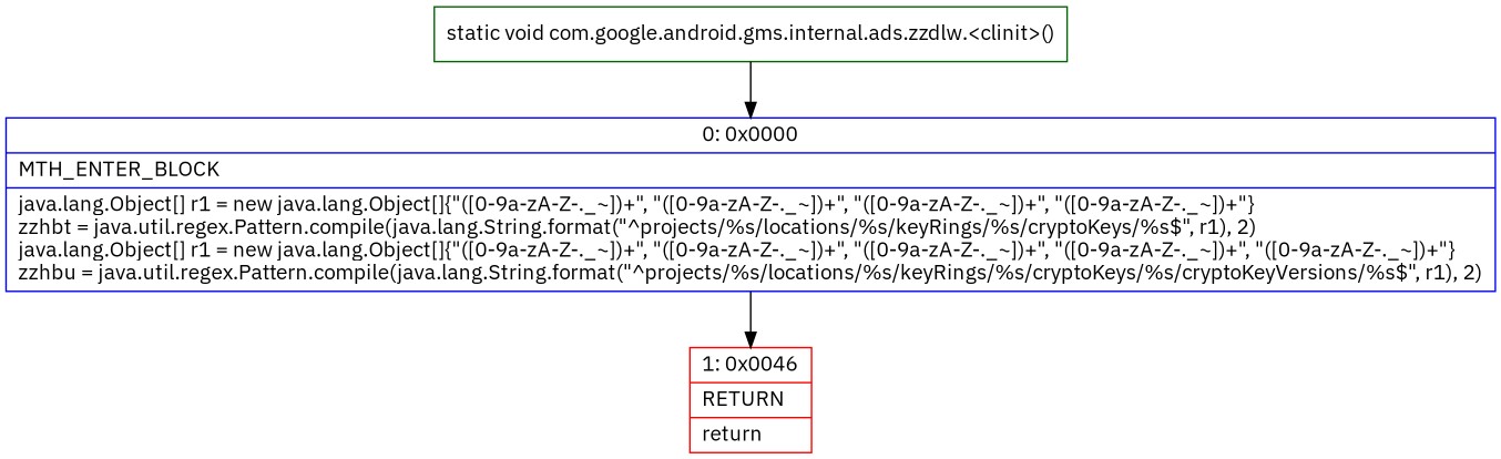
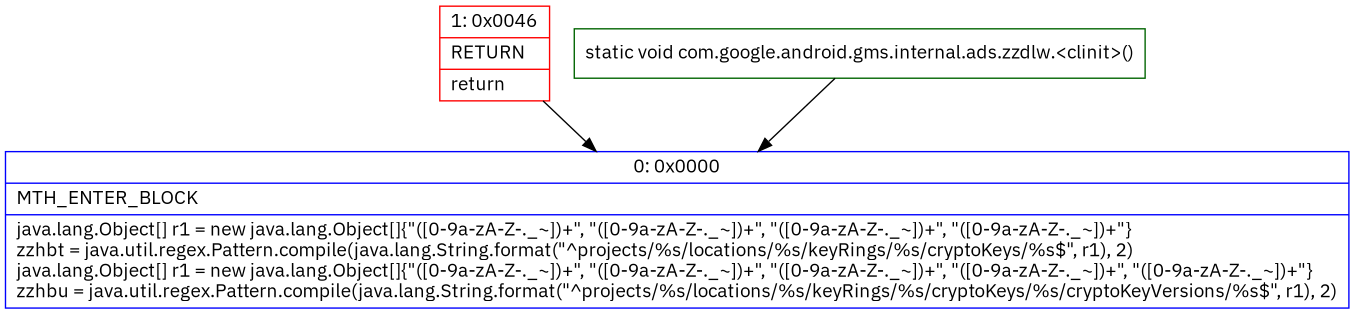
  digraph {
    fontname="IBM Plex Sans"
    node [shape=record fontname="IBM Plex Sans"]
    edge [fontname="IBM Plex Sans"]
    n1 [label="{0\:\ 0x0000|MTH_ENTER_BLOCK\l|java.lang.Object[] r1 = new java.lang.Object[]\{\"([0\-9a\-zA\-Z\-._~])+\", \"([0\-9a\-zA\-Z\-._~])+\", \"([0\-9a\-zA\-Z\-._~])+\", \"([0\-9a\-zA\-Z\-._~])+\"\}\lzzhbt = java.util.regex.Pattern.compile(java.lang.String.format(\"^projects\/%s\/locations\/%s\/keyRings\/%s\/cryptoKeys\/%s$\", r1), 2)\ljava.lang.Object[] r1 = new java.lang.Object[]\{\"([0\-9a\-zA\-Z\-._~])+\", \"([0\-9a\-zA\-Z\-._~])+\", \"([0\-9a\-zA\-Z\-._~])+\", \"([0\-9a\-zA\-Z\-._~])+\", \"([0\-9a\-zA\-Z\-._~])+\"\}\lzzhbu = java.util.regex.Pattern.compile(java.lang.String.format(\"^projects\/%s\/locations\/%s\/keyRings\/%s\/cryptoKeys\/%s\/cryptoKeyVersions\/%s$\", r1), 2)\l}" color=blue]
    n2 [label="{1\:\ 0x0046|RETURN\l|return\l}" color=red]
    n3 [label="{static void com.google.android.gms.internal.ads.zzdlw.\<clinit\>() }" color=darkgreen]
-   n1 -> n2
+   n2 -> n1
    n3 -> n1
  }
